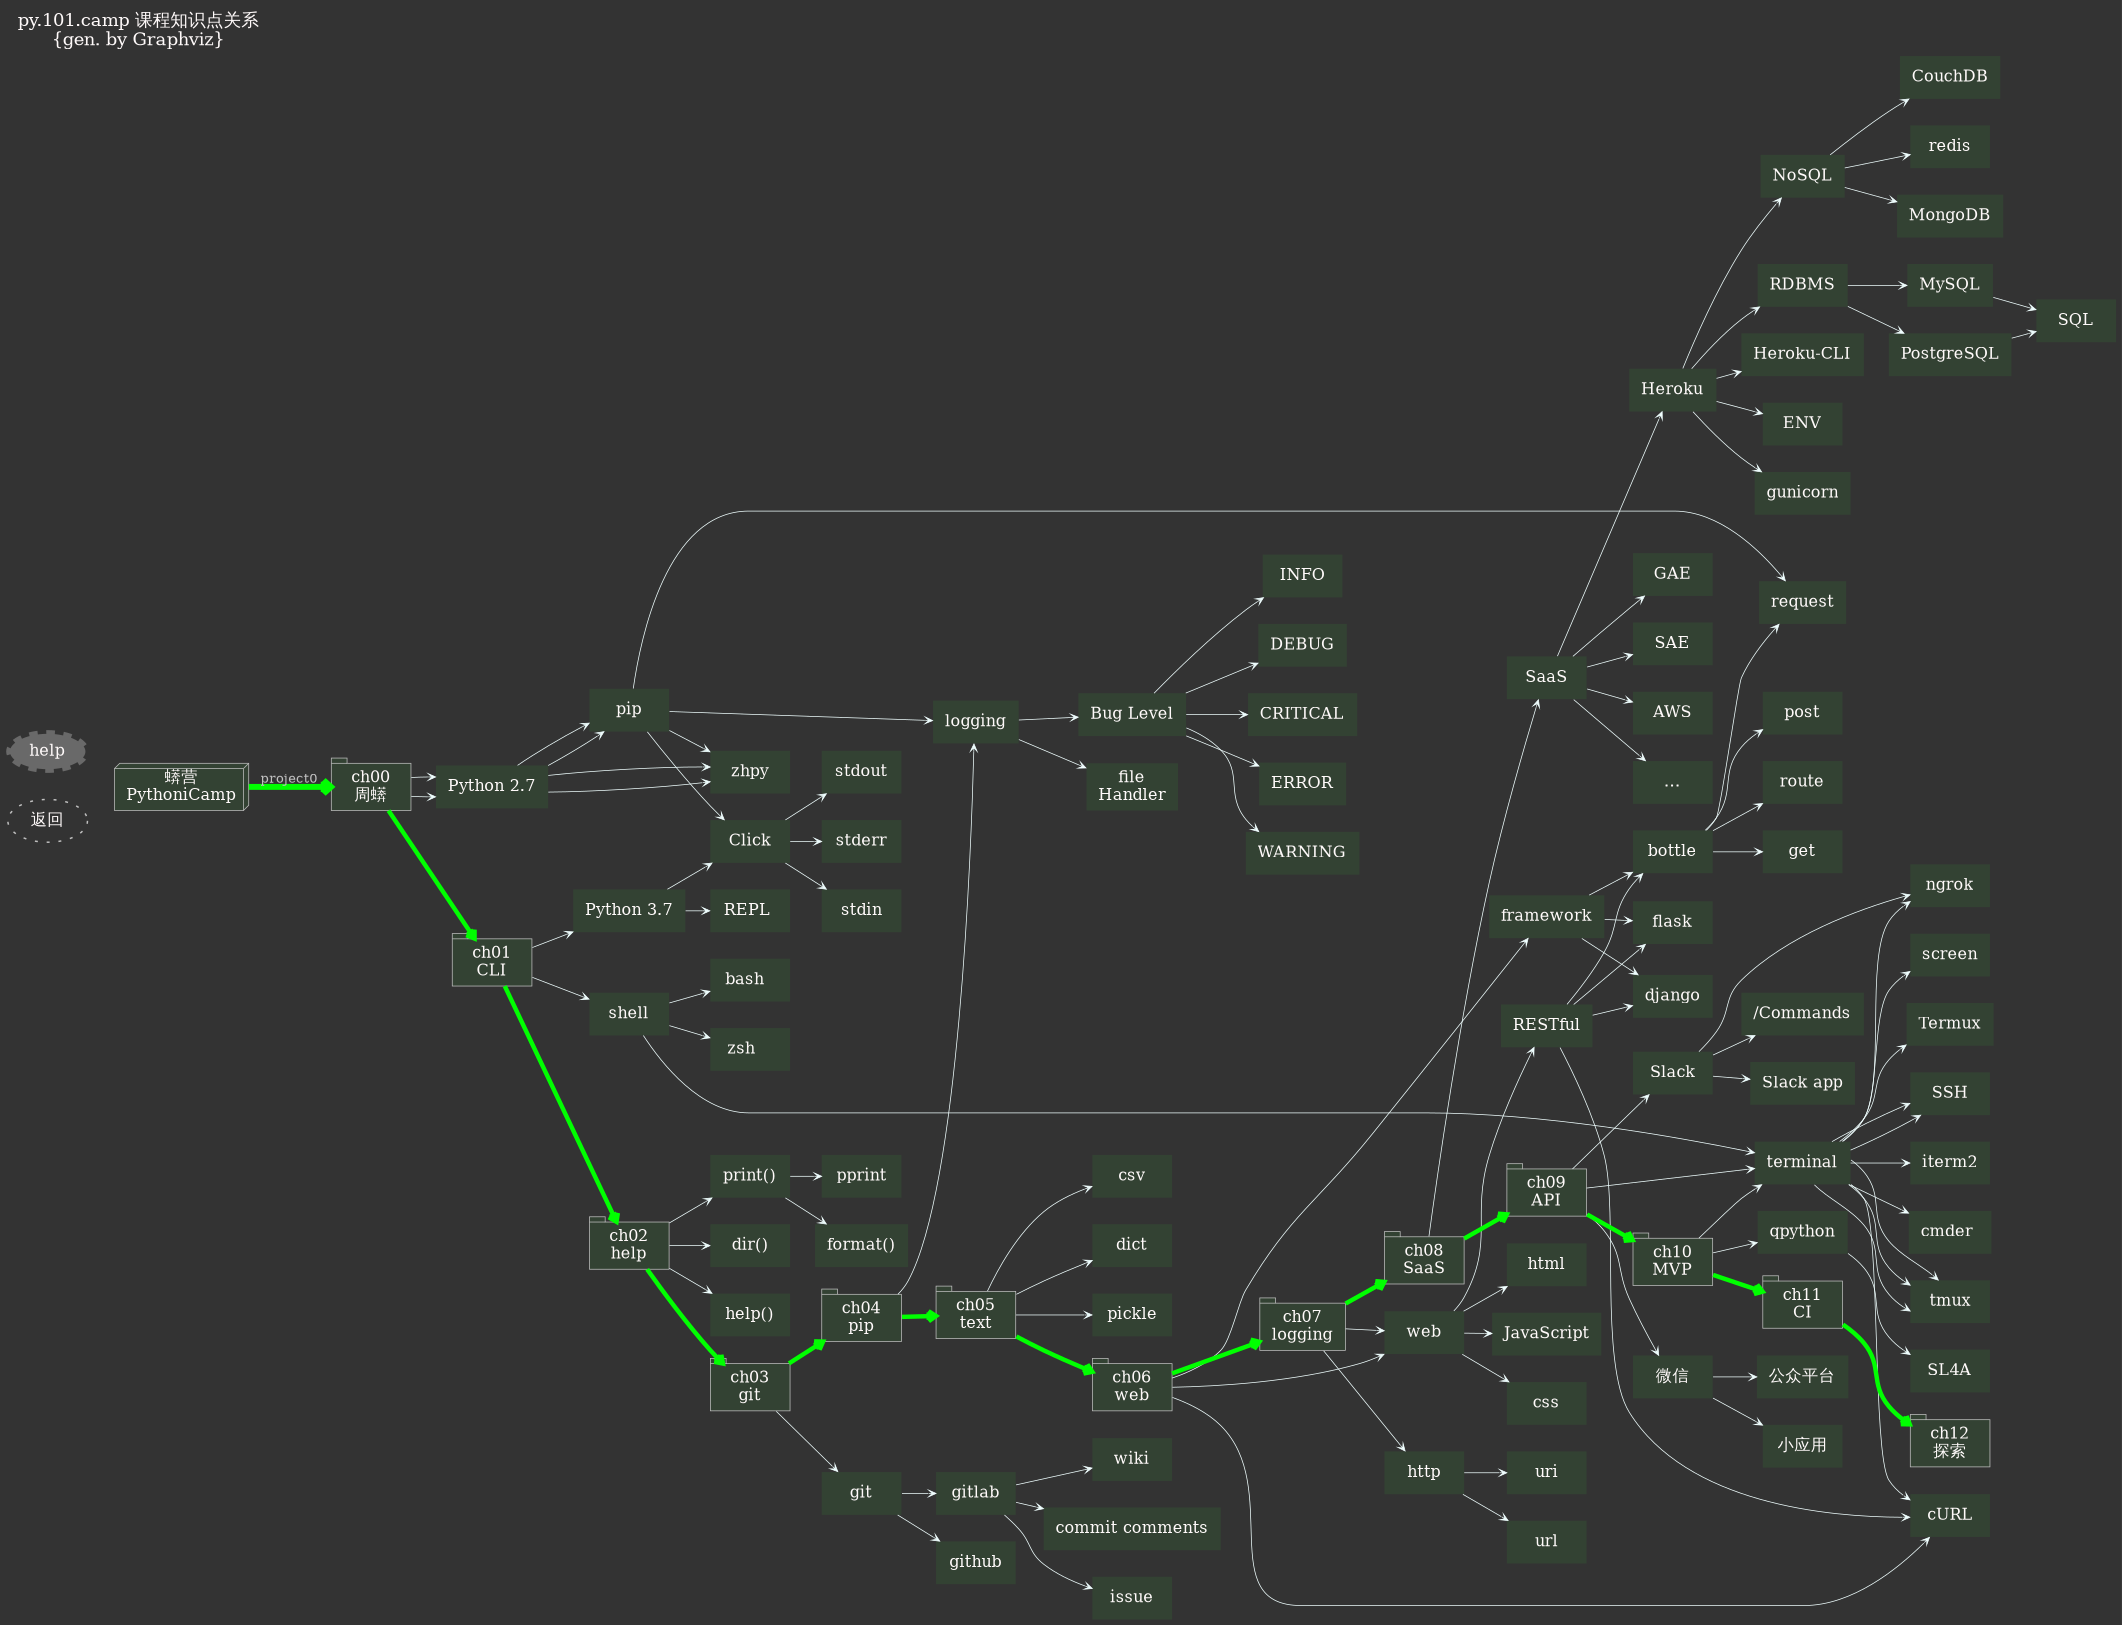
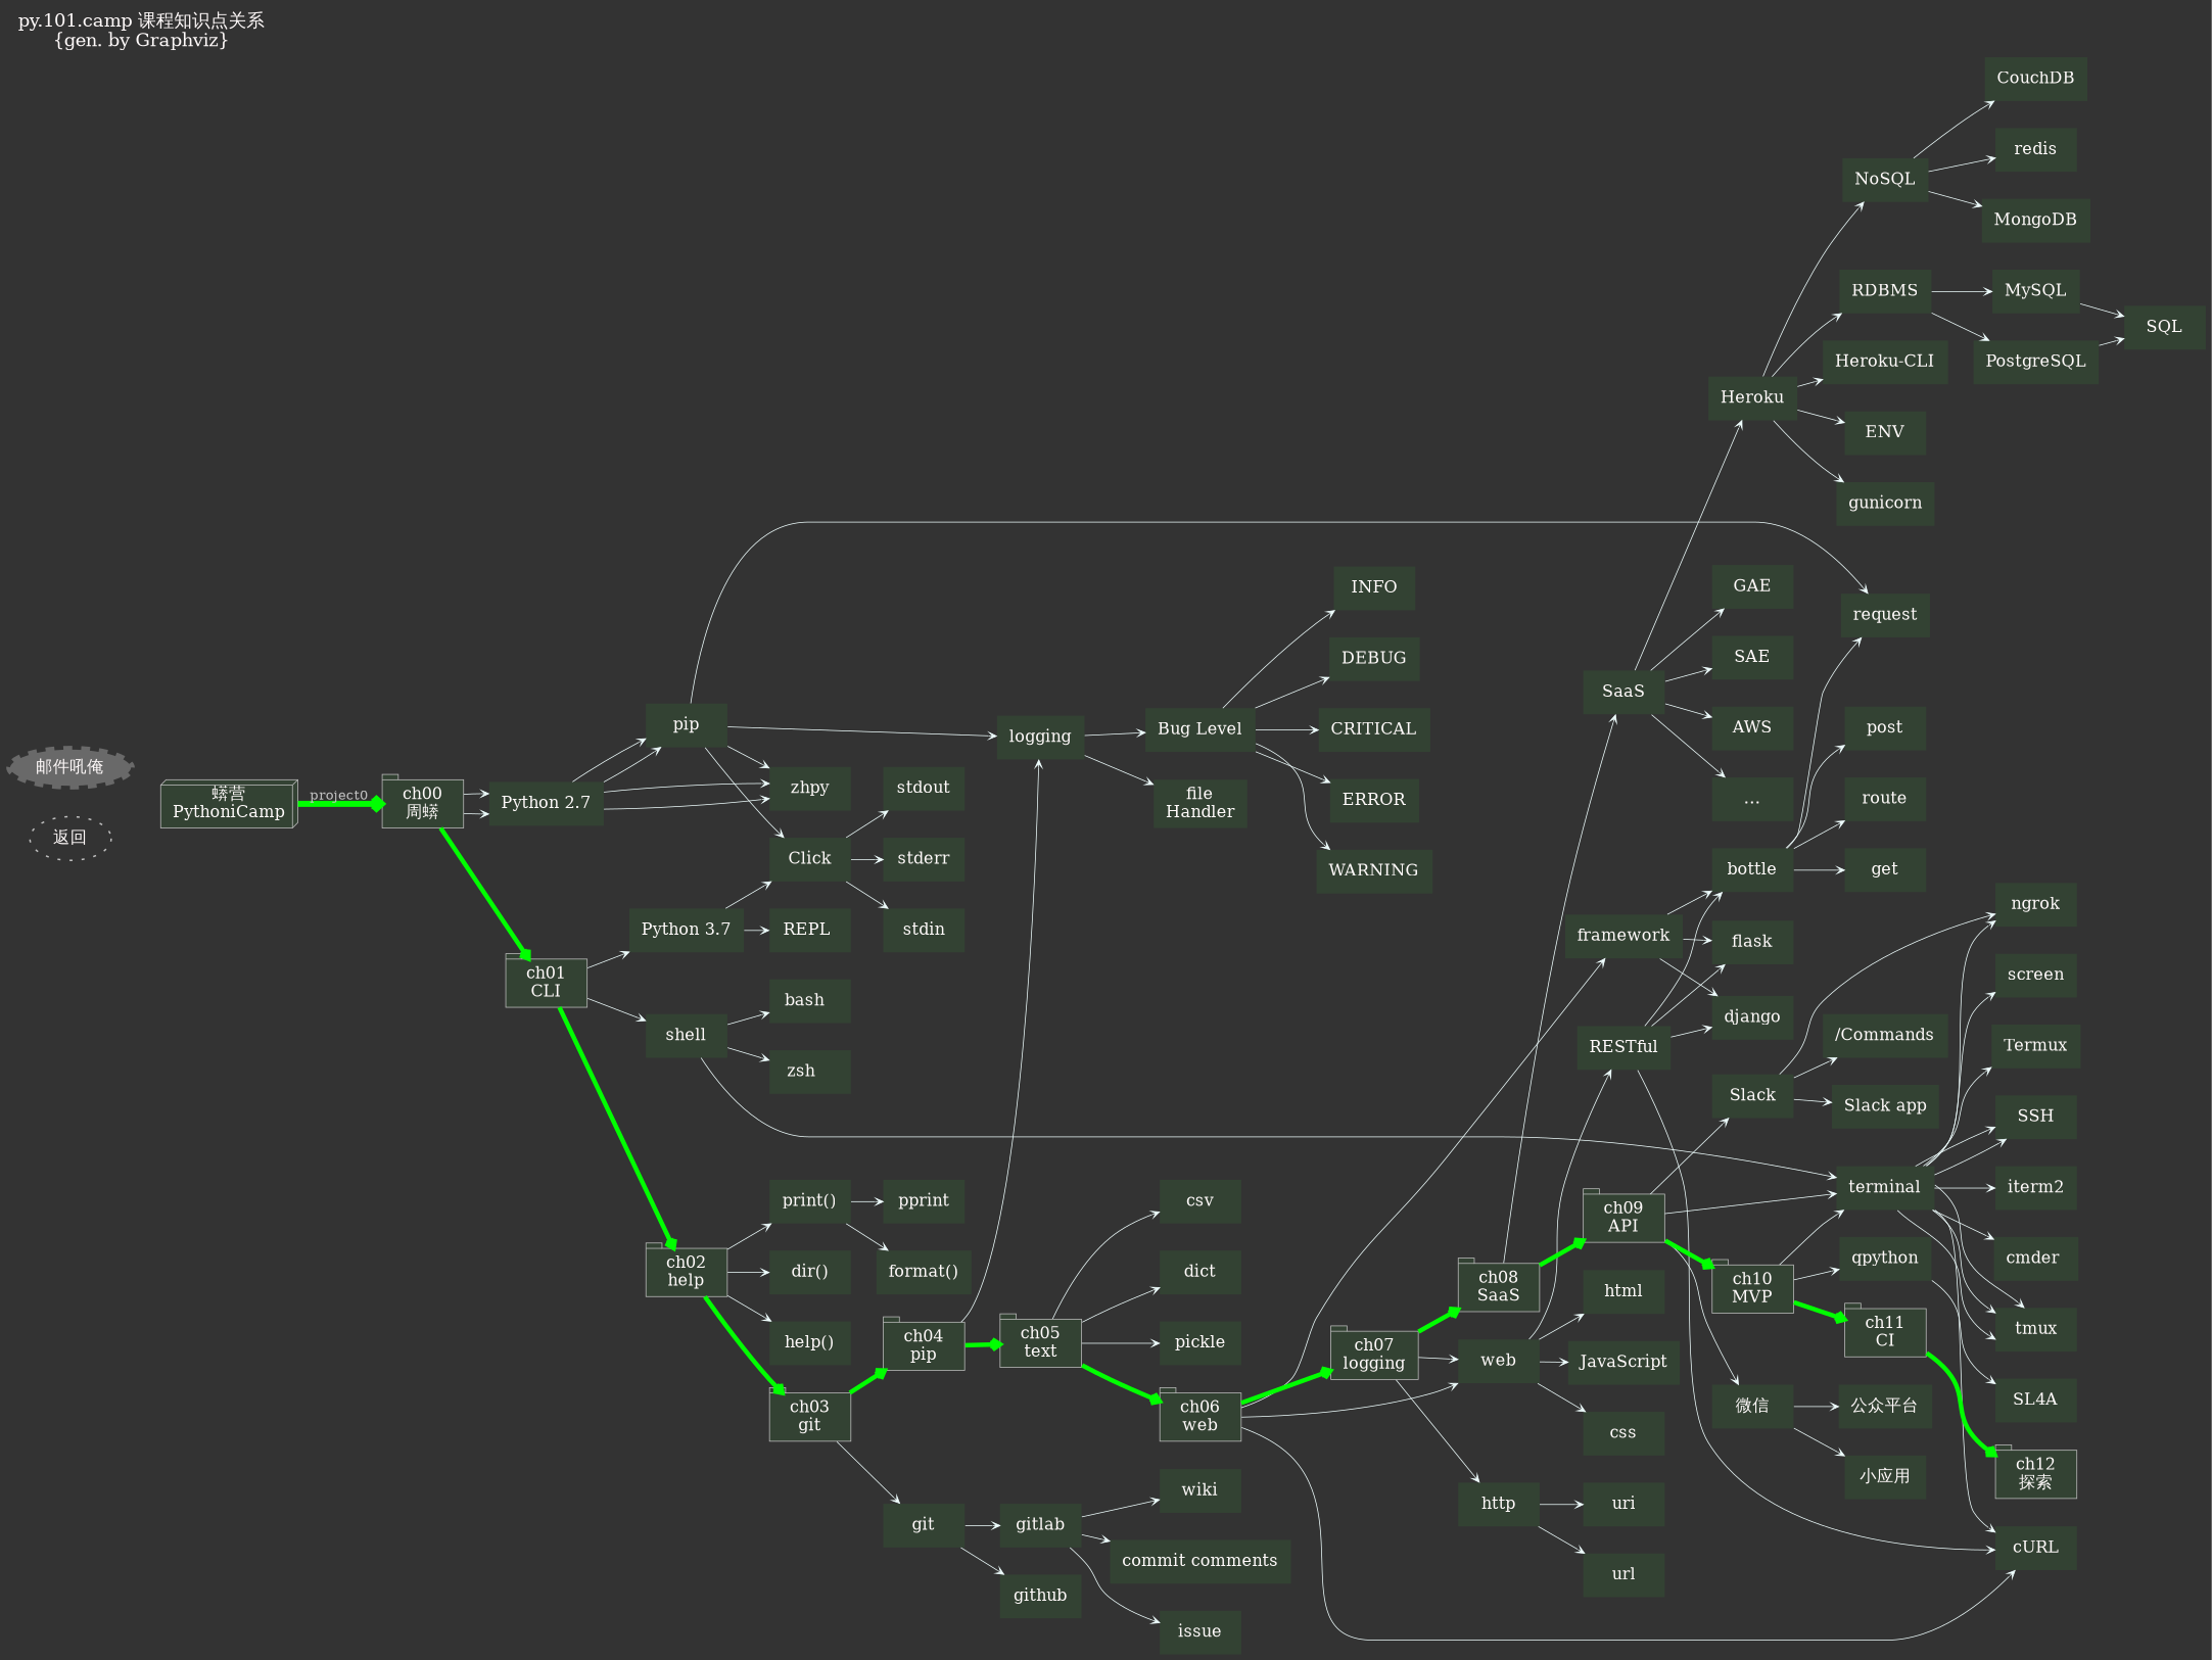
  digraph {
    bgcolor="#333333"
    fontcolor=snow
    fontsize=12.0
    label="py.101.camp 课程知识点关系\n{gen. by Graphviz}"
    labeljust=l
    labelloc=t
    rankdir=LR
    ranksep=0.1
    node [color=gray fillcolor="#334233" fontcolor=snow fontsize=11.0 shape=plaintext style="filled,setlinewidth(0.5)"]
    edge [arrowhead=vee arrowsize=0.5 arrowtail=none color=azure fontcolor=gray fontsize=9.0 style="setlinewidth(0.5)"]
    n1 [height=0.4 label="蠎营\nPythoniCamp" shape=box3d]
    n2 [height=0.4 label="ch00\n周蠎" shape=tab]
    n3 [height=0.4 label="Python 2.7"]
    n4 [height=0.4 label="ch01\nCLI" shape=tab]
    n5 [height=0.4 label=zhpy]
    n6 [height=0.4 label=pip]
    n7 [height=0.4 label=Click]
    n8 [height=0.4 label=logging]
    n9 [height=0.4 label=request]
    n10 [height=0.4 label=shell]
    n11 [height=0.4 label="Python 3.7"]
    n12 [height=0.4 label="ch02\nhelp" shape=tab]
    n13 [height=0.4 label="bash  "]
    n14 [height=0.4 label="zsh   "]
    n15 [height=0.4 label=terminal]
    n16 [height=0.4 label=iterm2]
    n17 [height=0.4 label="cmder "]
    n18 [height=0.4 label="REPL "]
    n19 [height=0.4 label=stdin]
    n20 [height=0.4 label=stdout]
    n21 [height=0.4 label=stderr]
    n22 [height=0.4 label=cURL]
    n23 [height=0.4 label=ngrok]
    n24 [height=0.4 label=tmux]
    n25 [height=0.4 label=screen]
    n26 [height=0.4 label=Termux]
    n27 [height=0.4 label=SSH]
    n28 [height=0.4 label="print()"]
    n29 [height=0.4 label="dir()"]
    n30 [height=0.4 label="help()"]
    n31 [height=0.4 label="ch03\ngit" shape=tab]
    n32 [height=0.4 label=pprint]
    n33 [height=0.4 label="format()"]
    n34 [height=0.4 label=git]
    n35 [height=0.4 label="ch04\npip" shape=tab]
    n36 [height=0.4 label=github]
    n37 [height=0.4 label=gitlab]
    n38 [height=0.4 label=issue]
    n39 [height=0.4 label=wiki]
    n40 [height=0.4 label="commit comments"]
    n41 [height=0.4 label="ch05\ntext" shape=tab]
    n42 [height=0.4 label="file\nHandler"]
    n43 [height=0.4 label="Bug Level"]
    n44 [height=0.4 label=CRITICAL]
    n45 [height=0.4 label=ERROR]
    n46 [height=0.4 label=WARNING]
    n47 [height=0.4 label=INFO]
    n48 [height=0.4 label=DEBUG]
    n49 [height=0.4 label=csv]
    n50 [height=0.4 label=dict]
    n51 [height=0.4 label=pickle]
    n52 [height=0.4 label="ch06\nweb" shape=tab]
    n53 [height=0.4 label=web]
    n54 [height=0.4 label=framework]
    n55 [height=0.4 label="ch07\nlogging" shape=tab]
    n56 [height=0.4 label=css]
    n57 [height=0.4 label=html]
    n58 [height=0.4 label=JavaScript]
    n59 [height=0.4 label=RESTful]
    n60 [height=0.4 label=bottle]
    n61 [height=0.4 label=flask]
    n62 [height=0.4 label=django]
    n63 [height=0.4 label=route]
    n64 [height=0.4 label=get]
    n65 [height=0.4 label=post]
    n66 [height=0.4 label=http]
    n67 [height=0.4 label="ch08\nSaaS" shape=tab]
    n68 [height=0.4 label=url]
    n69 [height=0.4 label=uri]
    n70 [height=0.4 label=SaaS]
    n71 [height=0.4 label="ch09\nAPI" shape=tab]
    n72 [height=0.4 label=SAE]
    n73 [height=0.4 label=AWS]
    n74 [height=0.4 label="..."]
    n75 [height=0.4 label=Heroku]
    GAE [height=0.4]
    n77 [height=0.4 label="Heroku-CLI"]
    n78 [height=0.4 label=NoSQL]
    n79 [height=0.4 label=RDBMS]
    n80 [height=0.4 label=ENV]
    n81 [height=0.4 label=gunicorn]
    n82 [height=0.4 label=redis]
    n83 [height=0.4 label=MongoDB]
    n84 [height=0.4 label=CouchDB]
    n85 [height=0.4 label=MySQL]
    n86 [height=0.4 label=PostgreSQL]
    n87 [height=0.4 label=SQL]
    n88 [height=0.4 label="微信"]
    n89 [height=0.4 label=Slack]
    n90 [height=0.4 label="ch10\nMVP" shape=tab]
    n91 [height=0.4 label="小应用"]
    n92 [height=0.4 label="公众平台"]
    n93 [height=0.4 label="Slack app"]
    n94 [height=0.4 label="/Commands"]
    n95 [height=0.4 label=qpython]
    n96 [height=0.4 label="ch11\nCI" shape=tab]
    n97 [height=0.4 label=SL4A]
    n98 [height=0.4 label="ch12\n探索" shape=tab]
-   n99 [color="#333333" fillcolor=dimgray height=0.4 label=help shape=ellipse style="filled,dashed,setlinewidth(5)"]
+   n99 [color="#333333" fillcolor=dimgray height=0.4 label="邮件吼俺" shape=ellipse style="filled,dashed,setlinewidth(5)"]
    n100 [height=0.4 label="返回\n" shape=ellipse style=dotted]
    n1 -> n2 [color=green label=project0 style="setlinewidth(4)"]
    n2 -> n3
    n2 -> n3
    n2 -> n4 [color=green style="setlinewidth(3)"]
    n3 -> n5
    n3 -> n5
    n3 -> n6
    n3 -> n6
    n4 -> n10
    n4 -> n11
    n4 -> n12 [color=green style="setlinewidth(3)"]
    n6 -> n5
    n6 -> n7
    n6 -> n8
    n6 -> n9
    n7 -> n19
    n7 -> n20
    n7 -> n21
    n8 -> n42
    n8 -> n43
    n10 -> n13
    n10 -> n14
    n10 -> n15
    n11 -> n7
    n11 -> n18
    n12 -> n28
    n12 -> n29
    n12 -> n30
    n12 -> n31 [color=green style="setlinewidth(3)"]
    n15 -> n16
    n15 -> n17
    n15 -> n22
    n15 -> n23
    n15 -> n24
    n15 -> n24
    n15 -> n24
    n15 -> n25
    n15 -> n26
    n15 -> n27
    n15 -> n27
    n28 -> n32
    n28 -> n33
    n31 -> n34
    n31 -> n35 [color=green style="setlinewidth(3)"]
    n34 -> n36
    n34 -> n37
    n35 -> n8
    n35 -> n41 [color=green style="setlinewidth(3)"]
    n37 -> n38
    n37 -> n39
    n37 -> n40
    n41 -> n49
    n41 -> n50
    n41 -> n51
    n41 -> n52 [color=green style="setlinewidth(3)"]
    n43 -> n44
    n43 -> n45
    n43 -> n46
    n43 -> n47
    n43 -> n48
    n52 -> n22
    n52 -> n53
    n52 -> n54
    n52 -> n55 [color=green style="setlinewidth(3)"]
    n53 -> n56
    n53 -> n57
    n53 -> n58
    n53 -> n59
    n54 -> n60
    n54 -> n61
    n54 -> n62
    n55 -> n53
    n55 -> n66
    n55 -> n67 [color=green style="setlinewidth(3)"]
    n59 -> n22
    n59 -> n60
    n59 -> n61
    n59 -> n62
    n60 -> n9
    n60 -> n63
    n60 -> n64
    n60 -> n65
    n66 -> n68
    n66 -> n69
    n67 -> n70
    n67 -> n71 [color=green style="setlinewidth(3)"]
    n70 -> n72
    n70 -> n73
    n70 -> n74
    n70 -> n75
    n70 -> GAE
    n71 -> n15
    n71 -> n88
    n71 -> n89
    n71 -> n90 [color=green style="setlinewidth(3)"]
    n75 -> n77
    n75 -> n78
    n75 -> n79
    n75 -> n80
    n75 -> n81
    n78 -> n82
    n78 -> n83
    n78 -> n84
    n79 -> n85
    n79 -> n86
    n85 -> n87
    n86 -> n87
    n88 -> n91
    n88 -> n92
    n89 -> n23
    n89 -> n93
    n89 -> n94
    n90 -> n15
    n90 -> n95
    n90 -> n96 [color=green style="setlinewidth(3)"]
    n95 -> n97
    n96 -> n98 [color=green style="setlinewidth(3)"]
    n99 -> n1 [style=invis]
    n100 -> n1 [style=invis]
  }
